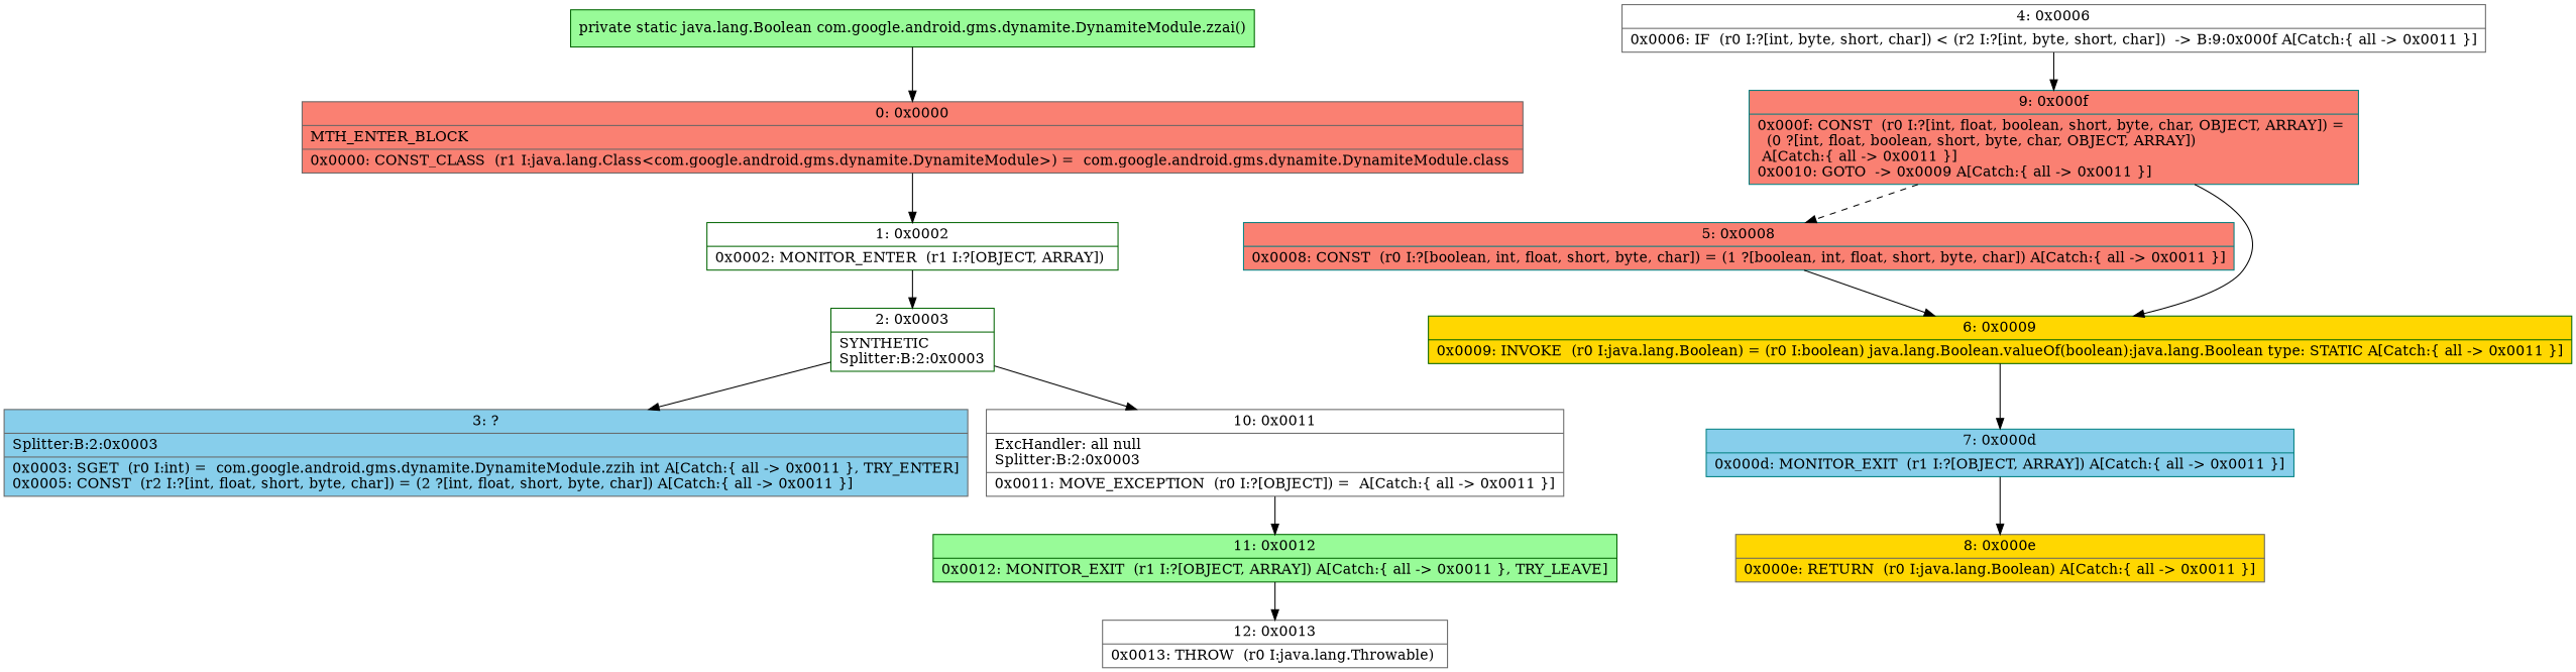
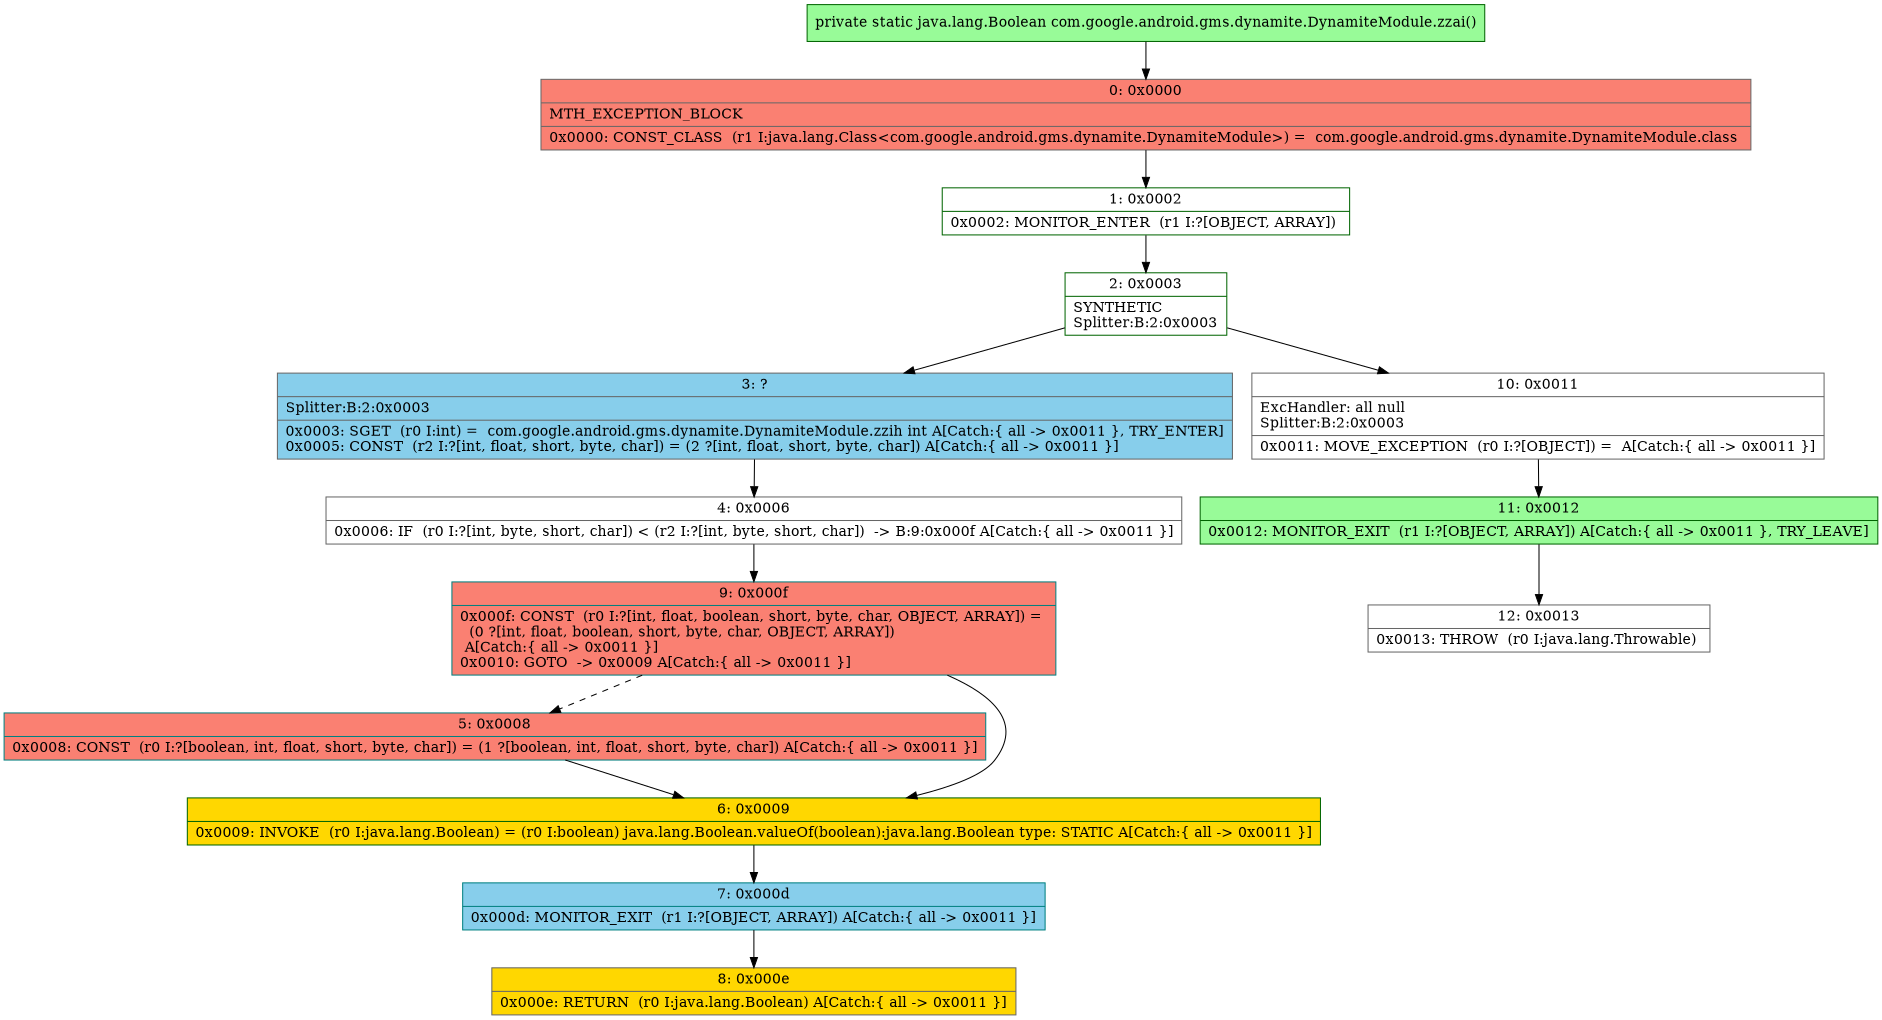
  digraph {
    node [color=gray40 fillcolor=white shape=record style=filled]
-   n1 [fillcolor=salmon label="{0\:\ 0x0000|MTH_ENTER_BLOCK\l|0x0000: CONST_CLASS  (r1 I:java.lang.Class\<com.google.android.gms.dynamite.DynamiteModule\>) =  com.google.android.gms.dynamite.DynamiteModule.class \l}"]
+   n1 [fillcolor=salmon label="{0\:\ 0x0000|MTH_EXCEPTION_BLOCK\l|0x0000: CONST_CLASS  (r1 I:java.lang.Class\<com.google.android.gms.dynamite.DynamiteModule\>) =  com.google.android.gms.dynamite.DynamiteModule.class \l}"]
    n2 [color=darkgreen label="{1\:\ 0x0002|0x0002: MONITOR_ENTER  (r1 I:?[OBJECT, ARRAY]) \l}"]
    n3 [color=darkgreen label="{2\:\ 0x0003|SYNTHETIC\lSplitter:B:2:0x0003\l}"]
    n4 [fillcolor=skyblue label="{3\:\ ?|Splitter:B:2:0x0003\l|0x0003: SGET  (r0 I:int) =  com.google.android.gms.dynamite.DynamiteModule.zzih int A[Catch:\{ all \-\> 0x0011 \}, TRY_ENTER]\l0x0005: CONST  (r2 I:?[int, float, short, byte, char]) = (2 ?[int, float, short, byte, char]) A[Catch:\{ all \-\> 0x0011 \}]\l}"]
    n5 [label="{10\:\ 0x0011|ExcHandler: all null\lSplitter:B:2:0x0003\l|0x0011: MOVE_EXCEPTION  (r0 I:?[OBJECT]) =  A[Catch:\{ all \-\> 0x0011 \}]\l}"]
    n6 [label="{4\:\ 0x0006|0x0006: IF  (r0 I:?[int, byte, short, char]) \< (r2 I:?[int, byte, short, char])  \-\> B:9:0x000f A[Catch:\{ all \-\> 0x0011 \}]\l}"]
    n7 [color=darkgreen fillcolor=palegreen label="{11\:\ 0x0012|0x0012: MONITOR_EXIT  (r1 I:?[OBJECT, ARRAY]) A[Catch:\{ all \-\> 0x0011 \}, TRY_LEAVE]\l}"]
    n8 [color=teal fillcolor=salmon label="{9\:\ 0x000f|0x000f: CONST  (r0 I:?[int, float, boolean, short, byte, char, OBJECT, ARRAY]) = \l  (0 ?[int, float, boolean, short, byte, char, OBJECT, ARRAY])\l A[Catch:\{ all \-\> 0x0011 \}]\l0x0010: GOTO  \-\> 0x0009 A[Catch:\{ all \-\> 0x0011 \}]\l}"]
    n9 [color=teal fillcolor=salmon label="{5\:\ 0x0008|0x0008: CONST  (r0 I:?[boolean, int, float, short, byte, char]) = (1 ?[boolean, int, float, short, byte, char]) A[Catch:\{ all \-\> 0x0011 \}]\l}"]
    n10 [color=darkgreen fillcolor=gold label="{6\:\ 0x0009|0x0009: INVOKE  (r0 I:java.lang.Boolean) = (r0 I:boolean) java.lang.Boolean.valueOf(boolean):java.lang.Boolean type: STATIC A[Catch:\{ all \-\> 0x0011 \}]\l}"]
    n11 [color=teal fillcolor=skyblue label="{7\:\ 0x000d|0x000d: MONITOR_EXIT  (r1 I:?[OBJECT, ARRAY]) A[Catch:\{ all \-\> 0x0011 \}]\l}"]
    n12 [fillcolor=gold label="{8\:\ 0x000e|0x000e: RETURN  (r0 I:java.lang.Boolean) A[Catch:\{ all \-\> 0x0011 \}]\l}"]
    n13 [label="{12\:\ 0x0013|0x0013: THROW  (r0 I:java.lang.Throwable) \l}"]
    n14 [color=darkgreen fillcolor=palegreen label="{private static java.lang.Boolean com.google.android.gms.dynamite.DynamiteModule.zzai() }"]
    n1 -> n2
    n2 -> n3
    n3 -> n4
    n3 -> n5
+   n4 -> n6
    n5 -> n7
    n6 -> n8
    n7 -> n13
    n8 -> n9 [style=dashed]
    n8 -> n10
    n9 -> n10
    n10 -> n11
    n11 -> n12
    n14 -> n1
  }
